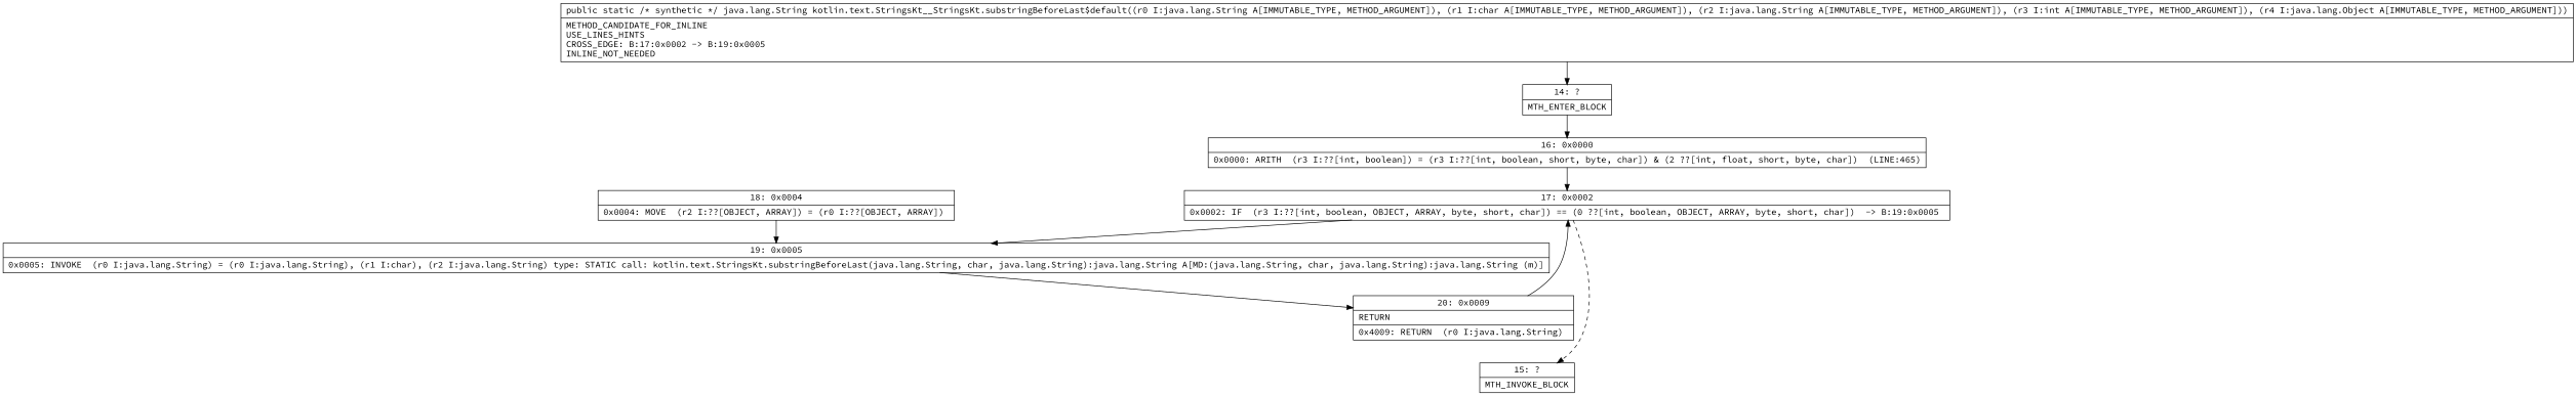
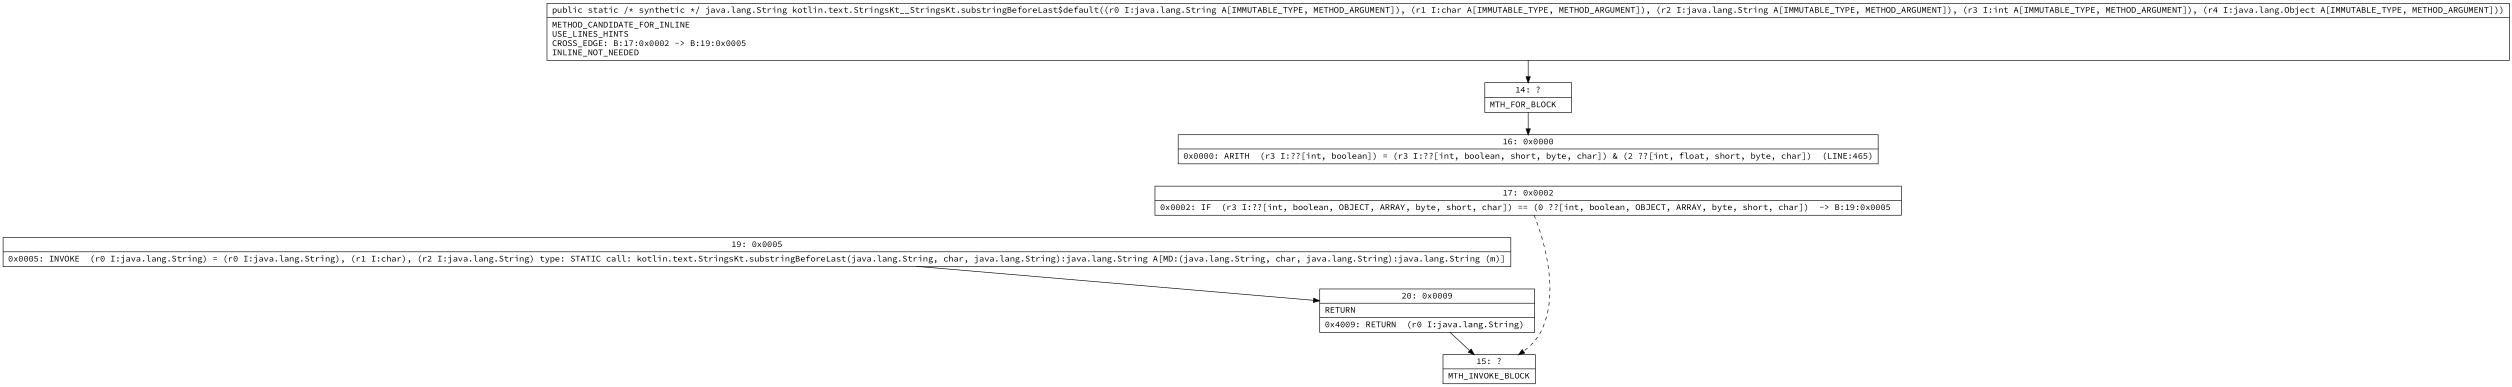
  digraph {
    fontname="Source Code Pro"
    node [fontname="Source Code Pro" shape=record]
    edge [fontname="Source Code Pro"]
-   n1 [label="{14\:\ ?|MTH_ENTER_BLOCK\l}"]
+   n1 [label="{14\:\ ?|MTH_FOR_BLOCK\l}"]
    n2 [label="{16\:\ 0x0000|0x0000: ARITH  (r3 I:??[int, boolean]) = (r3 I:??[int, boolean, short, byte, char]) & (2 ??[int, float, short, byte, char])  (LINE:465)\l}"]
    n3 [label="{17\:\ 0x0002|0x0002: IF  (r3 I:??[int, boolean, OBJECT, ARRAY, byte, short, char]) == (0 ??[int, boolean, OBJECT, ARRAY, byte, short, char])  \-\> B:19:0x0005 \l}"]
    n4 [label="{19\:\ 0x0005|0x0005: INVOKE  (r0 I:java.lang.String) = (r0 I:java.lang.String), (r1 I:char), (r2 I:java.lang.String) type: STATIC call: kotlin.text.StringsKt.substringBeforeLast(java.lang.String, char, java.lang.String):java.lang.String A[MD:(java.lang.String, char, java.lang.String):java.lang.String (m)]\l}"]
    n5 [label="{15\:\ ?|MTH_INVOKE_BLOCK\l}"]
-   n6 [label="{18\:\ 0x0004|0x0004: MOVE  (r2 I:??[OBJECT, ARRAY]) = (r0 I:??[OBJECT, ARRAY]) \l}"]
    n7 [label="{20\:\ 0x0009|RETURN\l|0x4009: RETURN  (r0 I:java.lang.String) \l}"]
    n8 [label="{public static \/* synthetic *\/ java.lang.String kotlin.text.StringsKt__StringsKt.substringBeforeLast$default((r0 I:java.lang.String A[IMMUTABLE_TYPE, METHOD_ARGUMENT]), (r1 I:char A[IMMUTABLE_TYPE, METHOD_ARGUMENT]), (r2 I:java.lang.String A[IMMUTABLE_TYPE, METHOD_ARGUMENT]), (r3 I:int A[IMMUTABLE_TYPE, METHOD_ARGUMENT]), (r4 I:java.lang.Object A[IMMUTABLE_TYPE, METHOD_ARGUMENT]))  | METHOD_CANDIDATE_FOR_INLINE\lUSE_LINES_HINTS\lCROSS_EDGE: B:17:0x0002 \-\> B:19:0x0005\lINLINE_NOT_NEEDED\l}"]
    n1 -> n2
-   n2 -> n3
-   n3 -> n4
    n3 -> n5 [style=dashed]
    n4 -> n7
-   n6 -> n4
-   n7 -> n3
+   n7 -> n5
    n8 -> n1
  }
